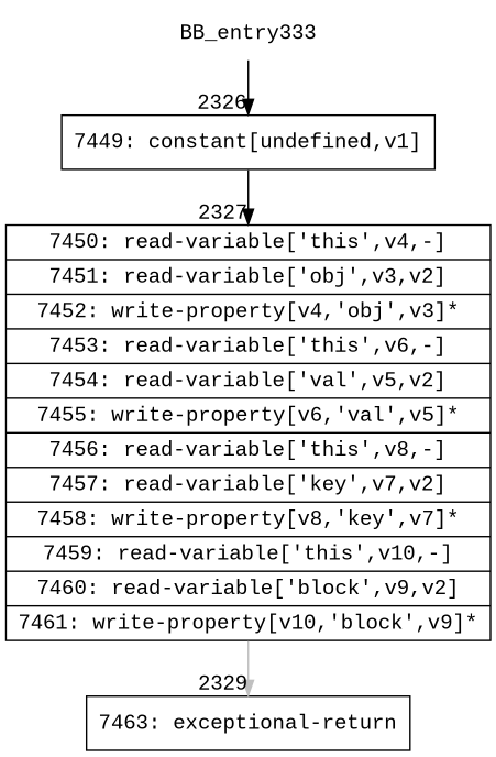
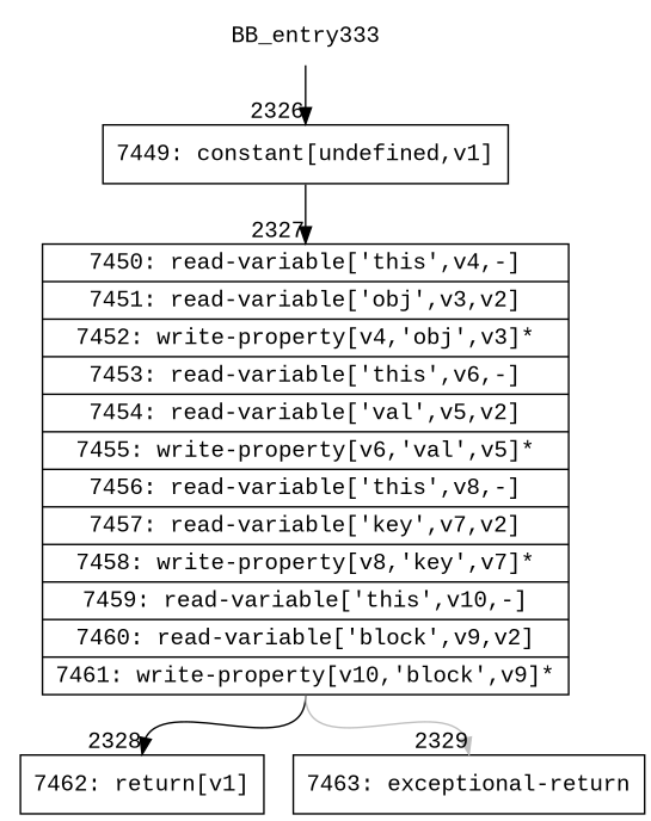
  digraph {
    fontname="Liberation Mono"
    rankdir=TD
    node [fontname="Liberation Mono" shape=record]
    edge [fontname="Liberation Mono" headport=n tailport=s]
    n1 [label=BB_entry333 shape=none]
    n2 [label="{7449: constant[undefined,v1]}"]
    n3 [label="{7450: read-variable['this',v4,-]|7451: read-variable['obj',v3,v2]|7452: write-property[v4,'obj',v3]*|7453: read-variable['this',v6,-]|7454: read-variable['val',v5,v2]|7455: write-property[v6,'val',v5]*|7456: read-variable['this',v8,-]|7457: read-variable['key',v7,v2]|7458: write-property[v8,'key',v7]*|7459: read-variable['this',v10,-]|7460: read-variable['block',v9,v2]|7461: write-property[v10,'block',v9]*}"]
+   n4 [label="{7462: return[v1]}"]
    n5 [label="{7463: exceptional-return}"]
    n1 -> n2 [headlabel="    2326"]
    n2 -> n3 [headlabel="      2327"]
+   n3 -> n4 [headlabel="      2328"]
    n3 -> n5 [color=gray headlabel="      2329"]
  }
